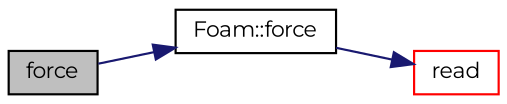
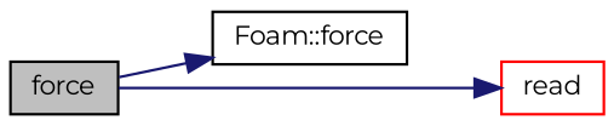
  digraph {
    fontname=Montserrat
    rankdir=LR
    node [color=black fontname=Montserrat fontsize=10 shape=record]
    edge [color=midnightblue fontname=Montserrat fontsize=10 labelfontname=Helvetica labelfontsize=10 style=solid]
    n1 [fillcolor=grey75 fontcolor=black height=0.2 label=force style=filled width=0.4]
    n2 [height=0.2 label="Foam::force" width=0.4]
    n3 [color=red height=0.2 label=read width=0.4]
    n1 -> n2
-   n2 -> n3
+   n1 -> n3
  }
